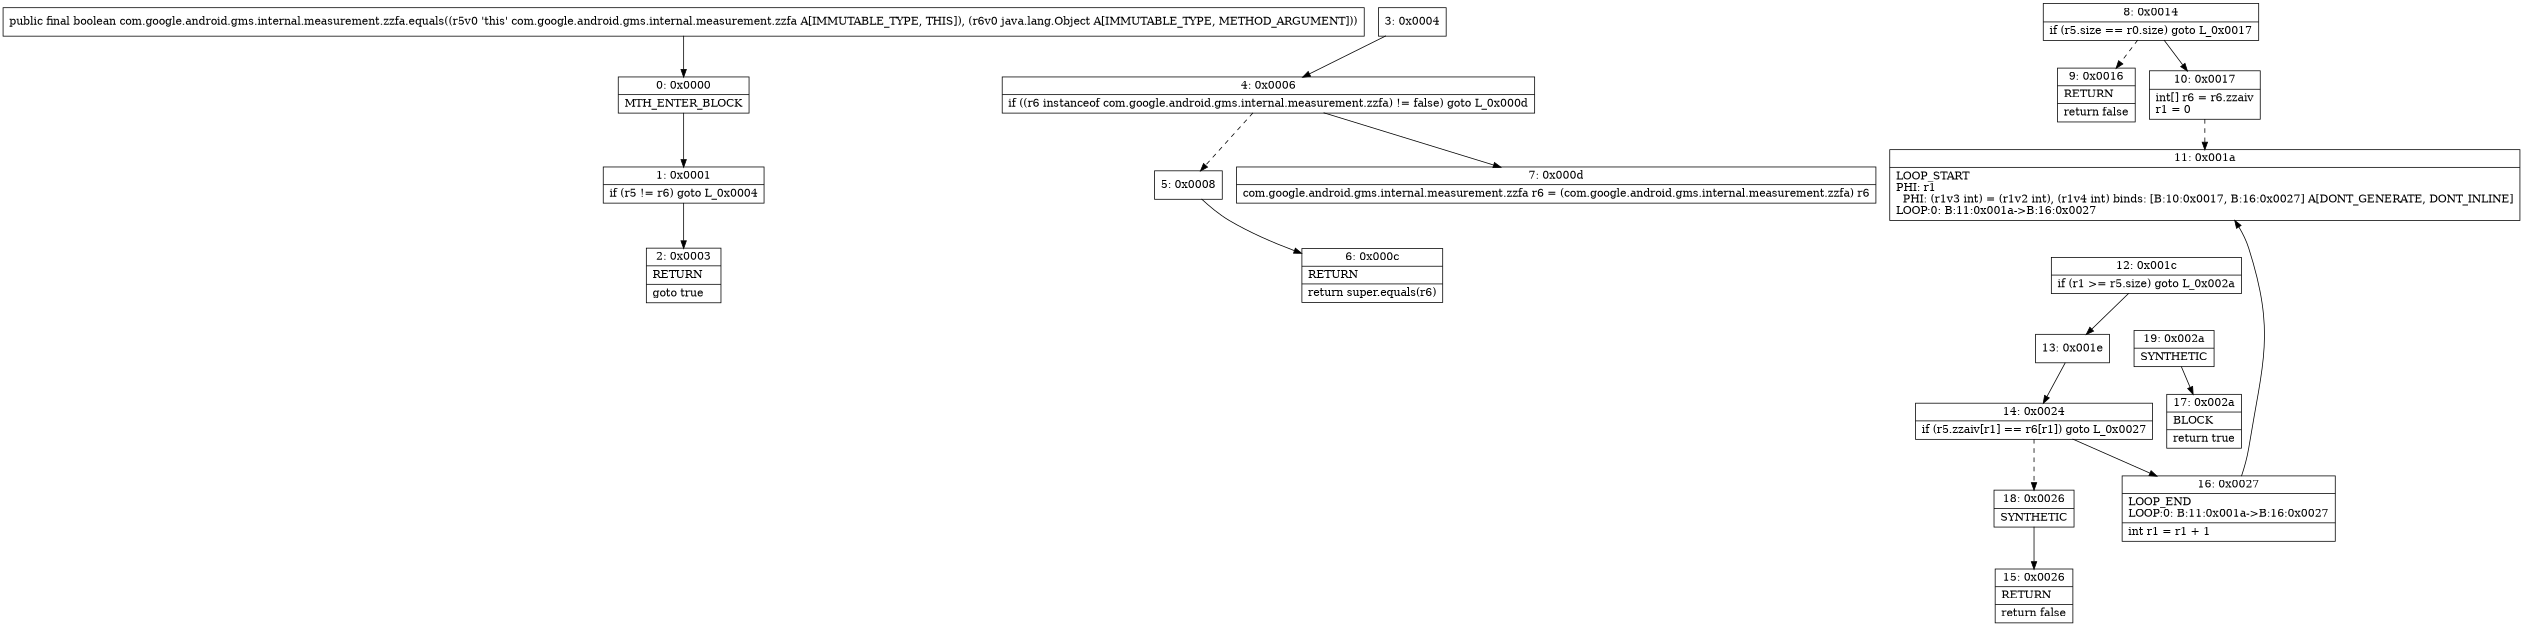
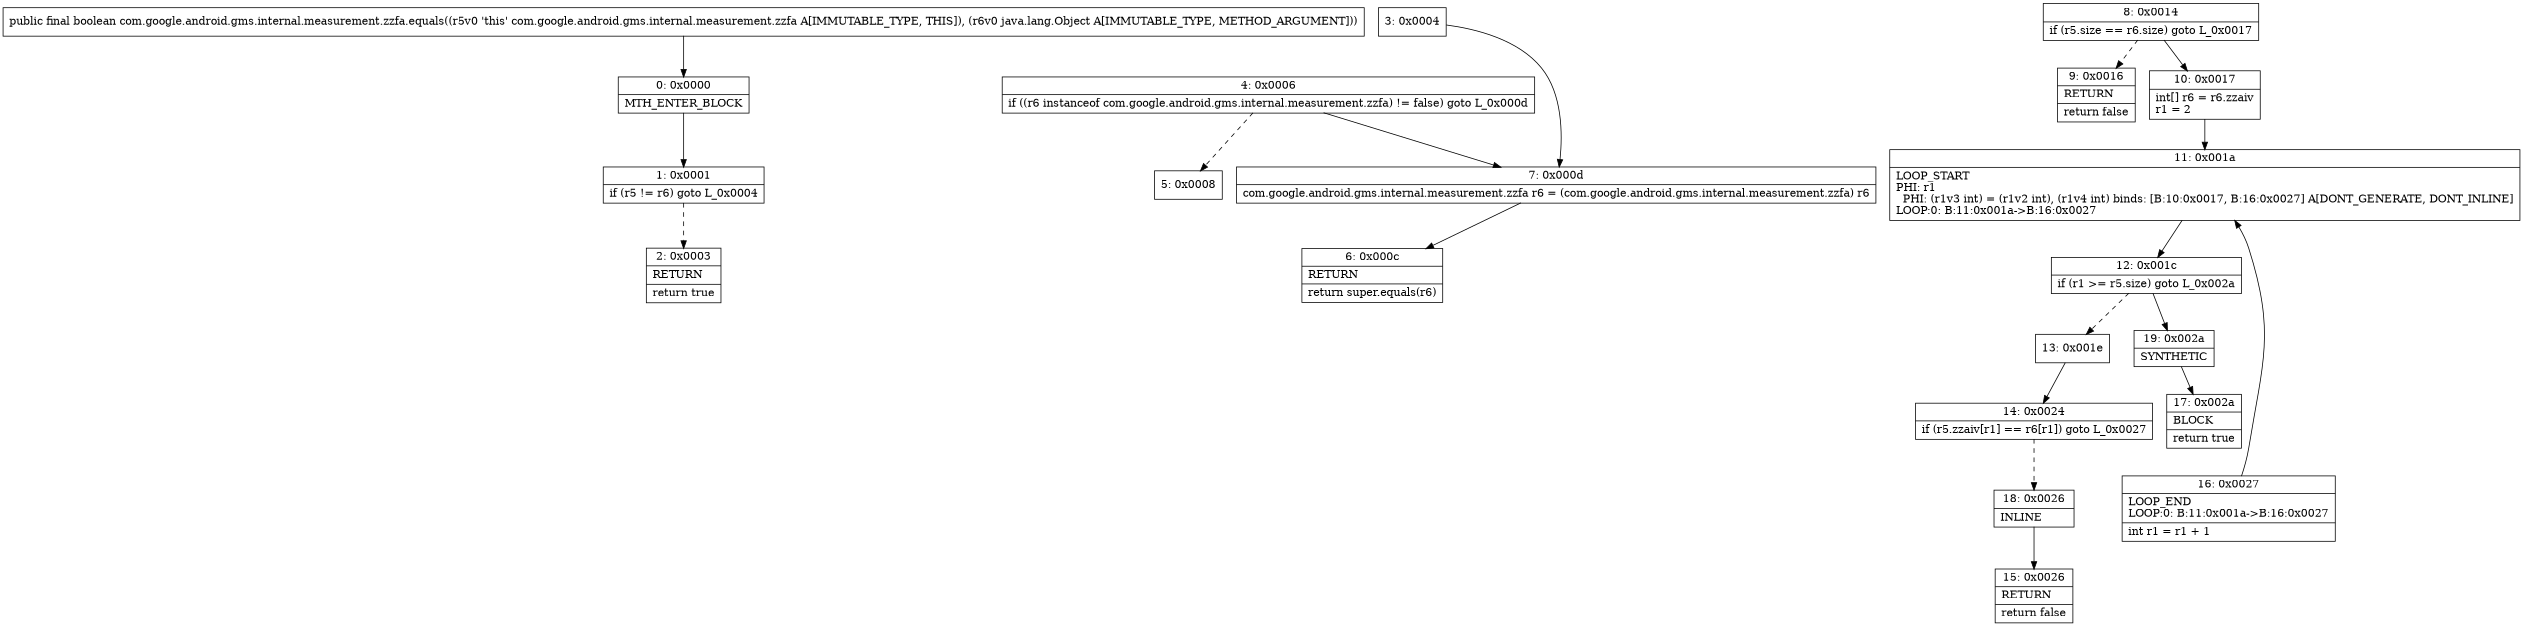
  digraph {
    fontname="DejaVu Serif"
    node [fontname="DejaVu Serif" shape=record]
    edge [fontname="DejaVu Serif"]
    n1 [label="{0\:\ 0x0000|MTH_ENTER_BLOCK\l}"]
    n2 [label="{1\:\ 0x0001|if (r5 != r6) goto L_0x0004\l}"]
-   n3 [label="{2\:\ 0x0003|RETURN\l|goto true\l}"]
+   n3 [label="{2\:\ 0x0003|RETURN\l|return true\l}"]
    n4 [label="{3\:\ 0x0004}"]
    n5 [label="{4\:\ 0x0006|if ((r6 instanceof com.google.android.gms.internal.measurement.zzfa) != false) goto L_0x000d\l}"]
    n6 [label="{5\:\ 0x0008}"]
    n7 [label="{7\:\ 0x000d|com.google.android.gms.internal.measurement.zzfa r6 = (com.google.android.gms.internal.measurement.zzfa) r6\l}"]
    n8 [label="{6\:\ 0x000c|RETURN\l|return super.equals(r6)\l}"]
-   n9 [label="{8\:\ 0x0014|if (r5.size == r0.size) goto L_0x0017\l}"]
+   n9 [label="{8\:\ 0x0014|if (r5.size == r6.size) goto L_0x0017\l}"]
    n10 [label="{9\:\ 0x0016|RETURN\l|return false\l}"]
-   n11 [label="{10\:\ 0x0017|int[] r6 = r6.zzaiv\lr1 = 0\l}"]
+   n11 [label="{10\:\ 0x0017|int[] r6 = r6.zzaiv\lr1 = 2\l}"]
    n12 [label="{11\:\ 0x001a|LOOP_START\lPHI: r1 \l  PHI: (r1v3 int) = (r1v2 int), (r1v4 int) binds: [B:10:0x0017, B:16:0x0027] A[DONT_GENERATE, DONT_INLINE]\lLOOP:0: B:11:0x001a\-\>B:16:0x0027\l}"]
    n13 [label="{12\:\ 0x001c|if (r1 \>= r5.size) goto L_0x002a\l}"]
    n14 [label="{13\:\ 0x001e}"]
    n15 [label="{19\:\ 0x002a|SYNTHETIC\l}"]
    n16 [label="{14\:\ 0x0024|if (r5.zzaiv[r1] == r6[r1]) goto L_0x0027\l}"]
    n17 [label="{17\:\ 0x002a|BLOCK\l|return true\l}"]
    n18 [label="{16\:\ 0x0027|LOOP_END\lLOOP:0: B:11:0x001a\-\>B:16:0x0027\l|int r1 = r1 + 1\l}"]
-   n19 [label="{18\:\ 0x0026|SYNTHETIC\l}"]
+   n19 [label="{18\:\ 0x0026|INLINE\l}"]
    n20 [label="{15\:\ 0x0026|RETURN\l|return false\l}"]
    n21 [label="{public final boolean com.google.android.gms.internal.measurement.zzfa.equals((r5v0 'this' com.google.android.gms.internal.measurement.zzfa A[IMMUTABLE_TYPE, THIS]), (r6v0 java.lang.Object A[IMMUTABLE_TYPE, METHOD_ARGUMENT])) }"]
    n1 -> n2
-   n2 -> n3 [style=solid]
-   n4 -> n5
+   n2 -> n3 [style=dashed]
+   n4 -> n7
    n5 -> n6 [style=dashed]
    n5 -> n7
-   n6 -> n8
+   n7 -> n8
    n9 -> n10 [style=dashed]
    n9 -> n11
-   n11 -> n12 [style=dashed]
-   n13 -> n14 [style=solid]
+   n11 -> n12
+   n12 -> n13
+   n13 -> n14 [style=dashed]
+   n13 -> n15
    n14 -> n16
    n15 -> n17
-   n16 -> n18
    n16 -> n19 [style=dashed]
    n18 -> n12
    n19 -> n20
    n21 -> n1
  }
